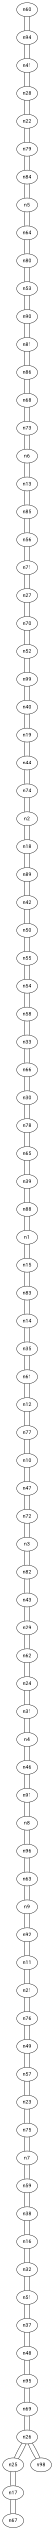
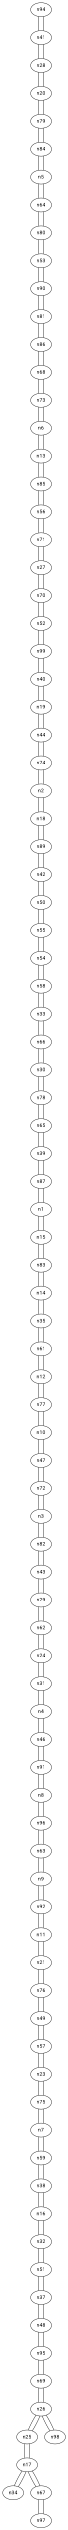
  graph {
    fontname=Roboto
    node [fontname=Roboto]
    edge [fontname=Roboto]
-   n60
    n94
    n1
    n15
-   n87 [label=n88]
+   n87
    n83
    n39
    n2
    n18
    n74
    n89
    n44
    n3
    n72
    n82
    n47
    n43
    n4
    n31
    n46
    n24
    n91
    n5
    n64
    n84
    n80
    n79
    n6
    n13
    n73
    n85
    n68
    n7
    n59
    n75
    n38
    n23
    n8
    n96
    n63
    n9
    n92
    n11
    n10
    n77
    n12
    n21
    n76
    n61
    n35
    n56
    n14
    n16
    n32
    n51
    n17
    n25
+   n34
    n67
    n26
+   n97
    n42
    n19
    n40
    n99
    n49
-   n22
+   n22 [label=n20]
    n28
    n41
    n57
    n62
    n29
    n69
    n98
    n95
    n27
    n70
    n71
    n52
    n30
    n66
    n78
    n33
    n65
    n37
    n58
    n54
    n48
    n50
    n55
    n53
    n90
    n81
    n86
-   n60 -- n94
-   n94 -- n60
    n94 -- n41
    n1 -- n15
    n1 -- n87
    n15 -- n1
    n15 -- n83
    n87 -- n1
    n87 -- n39
    n83 -- n15
    n83 -- n14
    n39 -- n87
    n39 -- n65
    n2 -- n18
    n2 -- n74
    n18 -- n2
    n18 -- n89
    n74 -- n2
    n74 -- n44
    n89 -- n18
    n89 -- n42
    n44 -- n74
    n44 -- n19
    n3 -- n72
    n3 -- n82
    n72 -- n3
    n72 -- n47
    n82 -- n3
    n82 -- n43
    n47 -- n72
    n47 -- n10
    n43 -- n82
    n43 -- n29
    n4 -- n31
    n4 -- n46
    n31 -- n4
    n31 -- n24
    n46 -- n4
    n46 -- n91
    n24 -- n31
    n24 -- n62
    n91 -- n46
    n91 -- n8
    n5 -- n64
    n5 -- n84
    n64 -- n5
    n64 -- n80
    n84 -- n5
    n84 -- n79
    n80 -- n64
    n80 -- n53
    n79 -- n84
    n79 -- n22
    n6 -- n13
    n6 -- n73
    n13 -- n6
    n13 -- n85
    n73 -- n6
    n73 -- n68
    n85 -- n13
    n85 -- n56
    n68 -- n73
    n68 -- n86
    n7 -- n59
    n7 -- n75
    n59 -- n7
    n59 -- n38
    n75 -- n7
    n75 -- n23
    n38 -- n59
    n38 -- n16
    n23 -- n75
    n23 -- n57
    n8 -- n91
    n8 -- n96
    n96 -- n8
    n96 -- n63
    n63 -- n96
    n63 -- n9
    n9 -- n63
    n9 -- n92
    n92 -- n9
    n92 -- n11
    n11 -- n92
    n11 -- n21
    n10 -- n47
    n10 -- n77
    n77 -- n10
    n77 -- n12
    n12 -- n77
    n12 -- n61
    n21 -- n11
    n21 -- n76
    n76 -- n21
    n76 -- n49
    n61 -- n12
    n61 -- n35
    n35 -- n61
    n35 -- n14
    n56 -- n85
    n56 -- n71
    n14 -- n83
    n14 -- n35
    n16 -- n38
    n16 -- n32
    n32 -- n16
    n32 -- n51
    n51 -- n32
    n51 -- n37
    n17 -- n25
+   n17 -- n34
    n17 -- n67
    n25 -- n17
    n25 -- n26
+   n34 -- n17
    n67 -- n17
+   n67 -- n97
    n26 -- n25
    n26 -- n69
    n26 -- n98
+   n97 -- n67
    n42 -- n89
    n42 -- n50
    n19 -- n44
    n19 -- n40
    n40 -- n19
    n40 -- n99
    n99 -- n40
    n99 -- n52
    n49 -- n76
    n49 -- n57
    n22 -- n79
    n22 -- n28
    n28 -- n22
    n28 -- n41
    n41 -- n94
    n41 -- n28
    n57 -- n23
    n57 -- n49
    n62 -- n24
    n62 -- n29
    n29 -- n43
    n29 -- n62
    n69 -- n26
    n69 -- n95
    n98 -- n26
    n95 -- n69
    n95 -- n48
    n27 -- n70
    n27 -- n71
    n70 -- n27
    n70 -- n52
    n71 -- n56
    n71 -- n27
    n52 -- n99
    n52 -- n70
    n30 -- n66
    n30 -- n78
    n66 -- n30
    n66 -- n33
    n78 -- n30
    n78 -- n65
    n33 -- n66
    n33 -- n58
    n65 -- n39
    n65 -- n78
    n37 -- n51
    n37 -- n48
    n58 -- n33
    n58 -- n54
    n54 -- n58
    n54 -- n55
    n48 -- n95
    n48 -- n37
    n50 -- n42
    n50 -- n55
    n55 -- n54
    n55 -- n50
    n53 -- n80
    n53 -- n90
    n90 -- n53
    n90 -- n81
    n81 -- n90
    n81 -- n86
    n86 -- n68
    n86 -- n81
  }
